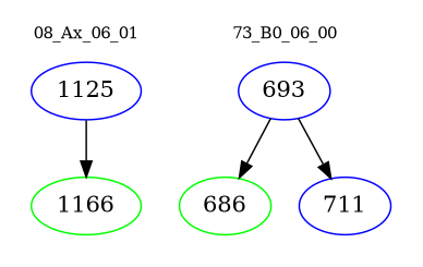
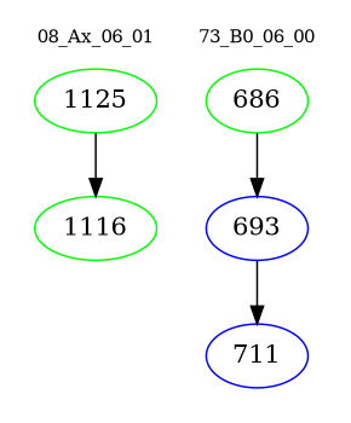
  digraph {
    node [color=blue]
    edge [color=black]
-   n1 [label=1125]
-   n2 [color=green label=1166]
+   n1 [color=green label=1125]
+   n2 [color=green label=1116]
    n3 [label=693]
    n4 [color=green label=686]
    n5 [label=711]
    subgraph cluster_1 {
      color=white
      fontsize=10
      label="08_Ax_06_01"
      n1
      n2
    }
    subgraph cluster_2 {
      color=white
      fontsize=10
      label="73_B0_06_00"
      n3
      n4
      n5
    }
    n1 -> n2
-   n3 -> n4
+   n4 -> n3
    n3 -> n5
  }
